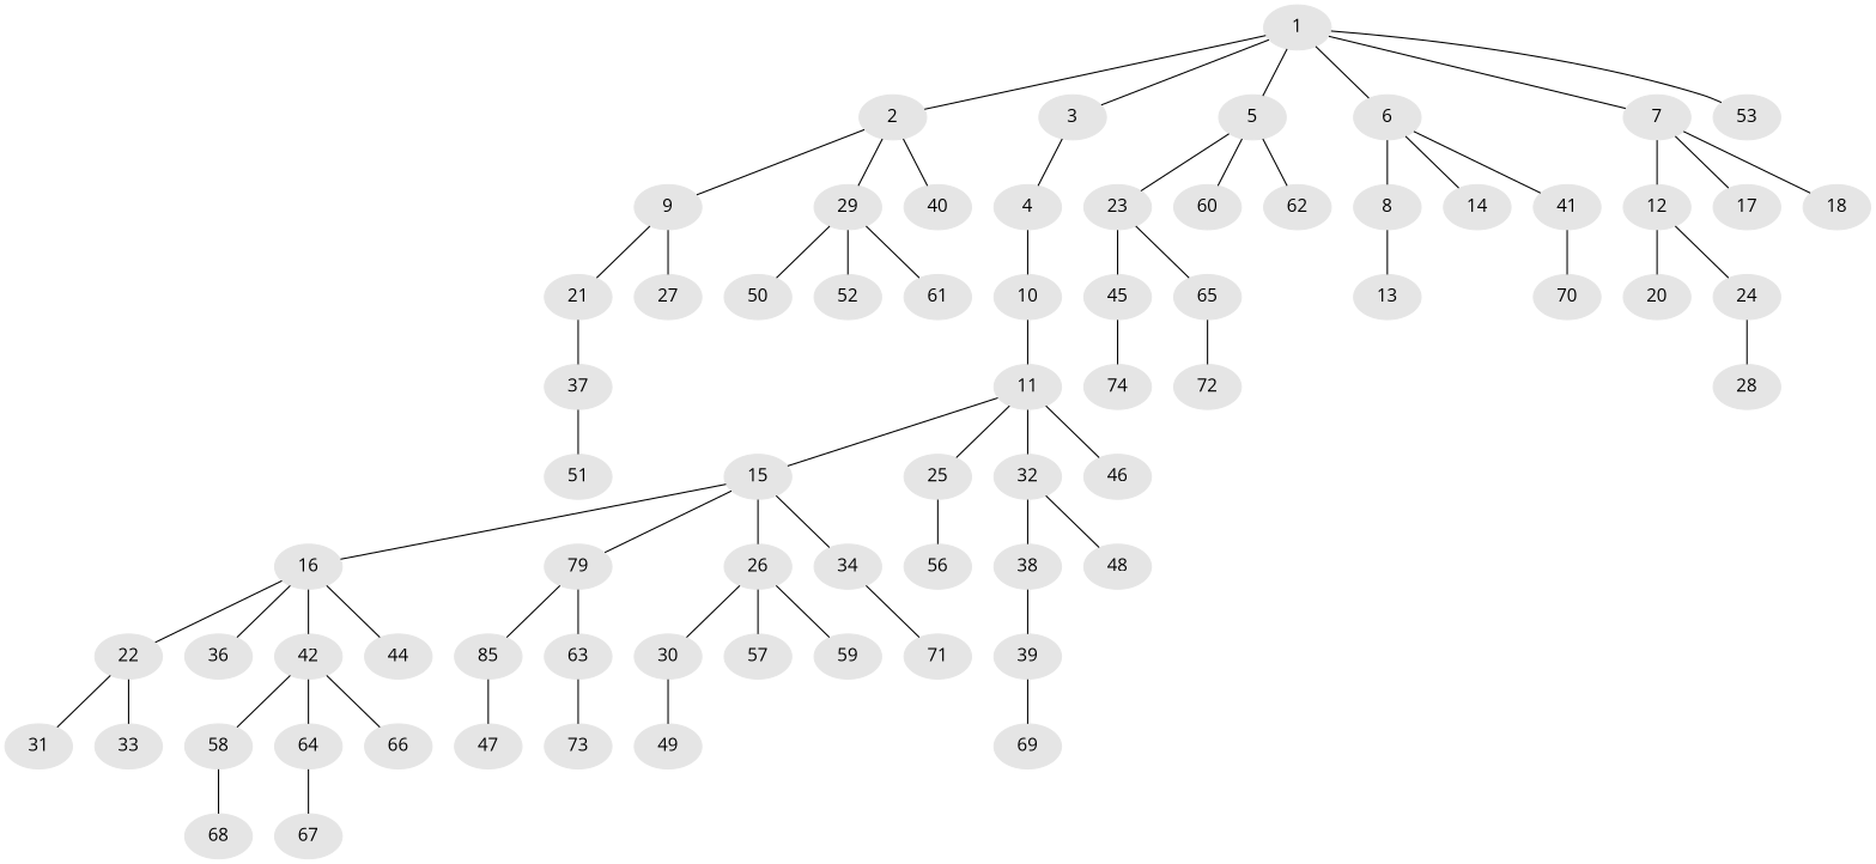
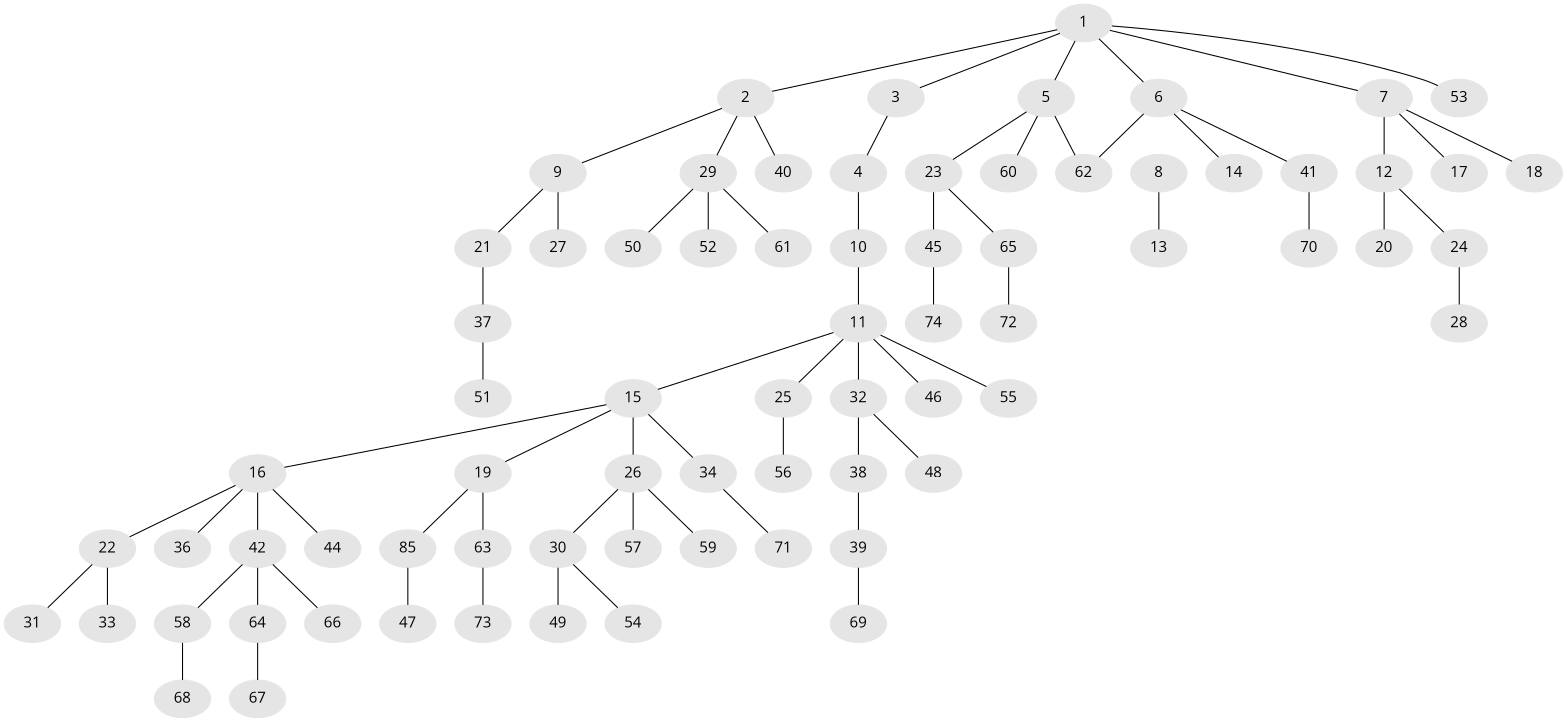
  graph {
    fontname="Open Sans"
    node [color=gray90 fontname="Open Sans" style=filled]
    edge [fontname="Open Sans"]
    1
    2
    3
    5
    6
    7
    53
    9
    29
    40
    4
    23
    60
    62
    8
    14
    41
    12
    17
    18
    21
    27
    50
    52
    61
    10
    11
    45
    65
    13
    70
    20
    24
    37
    15
    25
    32
    46
+   55
    16
-   19 [label=79]
+   19
    26
    34
    56
    38
    48
    28
    22
    36
    42
    44
    n52 [label=85]
    63
    30
    57
    59
    71
    31
    33
    58
    64
    66
    47
    73
    51
    74
    72
    49
+   54
    39
    69
    68
    67
    1 -- 2
    1 -- 3
    1 -- 5
    1 -- 6
    1 -- 7
    1 -- 53
    2 -- 9
    2 -- 29
    2 -- 40
    3 -- 4
    5 -- 23
    5 -- 60
    5 -- 62
-   6 -- 8
+   6 -- 62
    6 -- 14
    6 -- 41
    7 -- 12
    7 -- 17
    7 -- 18
    9 -- 21
    9 -- 27
    29 -- 50
    29 -- 52
    29 -- 61
    4 -- 10
    23 -- 45
    23 -- 65
    8 -- 13
    41 -- 70
    12 -- 20
    12 -- 24
    21 -- 37
    10 -- 11
    11 -- 15
    11 -- 25
    11 -- 32
    11 -- 46
+   11 -- 55
    45 -- 74
    65 -- 72
    24 -- 28
    37 -- 51
    15 -- 16
    15 -- 19
    15 -- 26
    15 -- 34
    25 -- 56
    32 -- 38
    32 -- 48
    16 -- 22
    16 -- 36
    16 -- 42
    16 -- 44
    19 -- n52
    19 -- 63
    26 -- 30
    26 -- 57
    26 -- 59
    34 -- 71
    38 -- 39
    22 -- 31
    22 -- 33
    42 -- 58
    42 -- 64
    42 -- 66
    n52 -- 47
    63 -- 73
    30 -- 49
+   30 -- 54
    58 -- 68
    64 -- 67
    39 -- 69
  }
